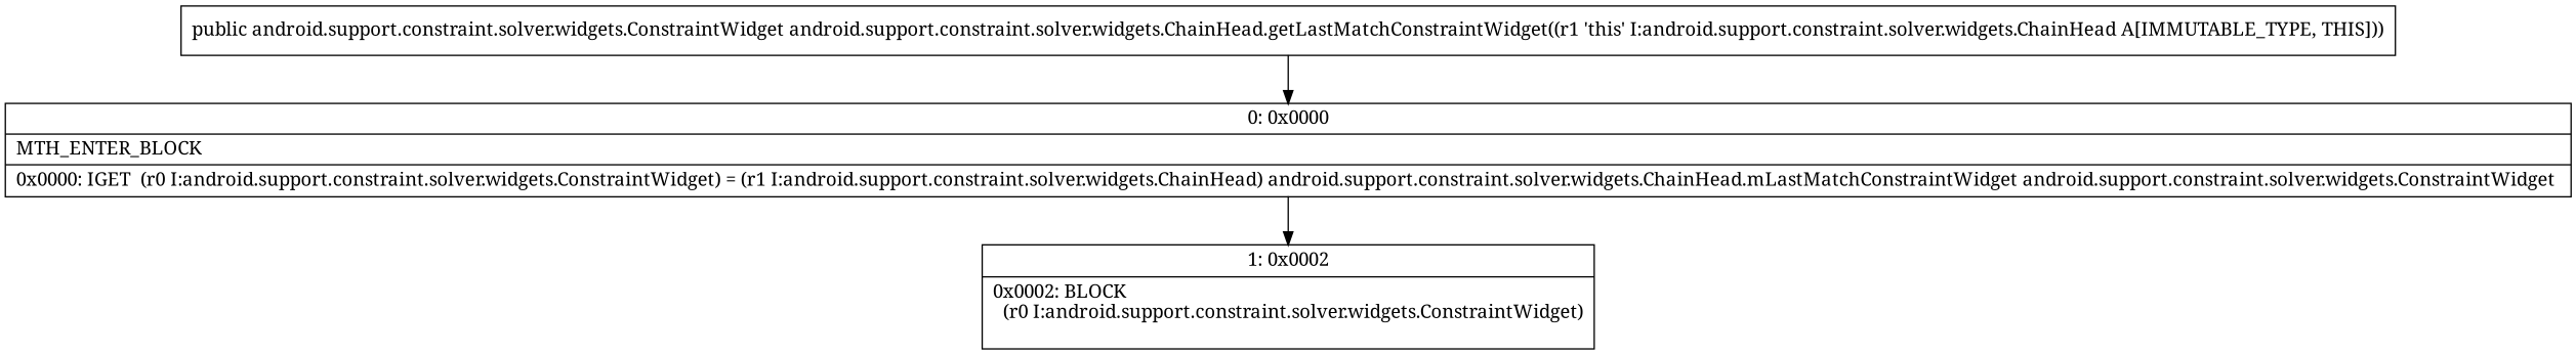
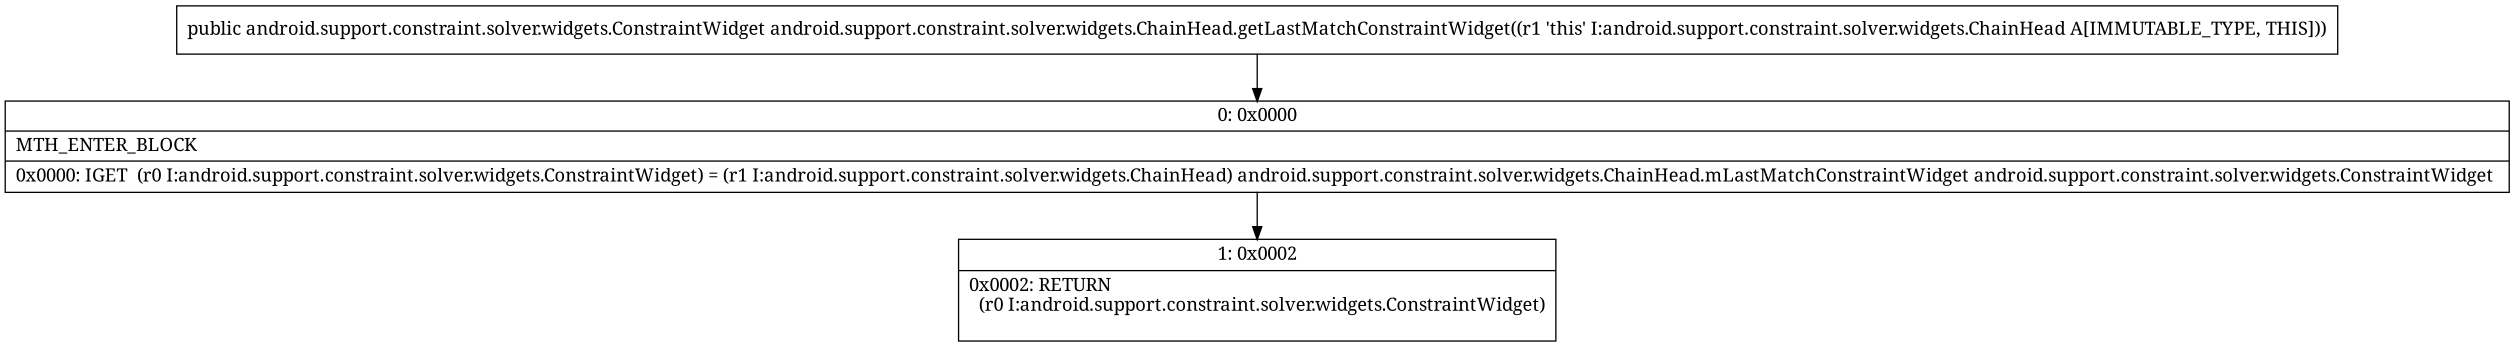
  digraph {
    fontname="Noto Serif"
    node [shape=record fontname="Noto Serif"]
    edge [fontname="Noto Serif"]
    n1 [label="{0\:\ 0x0000|MTH_ENTER_BLOCK\l|0x0000: IGET  (r0 I:android.support.constraint.solver.widgets.ConstraintWidget) = (r1 I:android.support.constraint.solver.widgets.ChainHead) android.support.constraint.solver.widgets.ChainHead.mLastMatchConstraintWidget android.support.constraint.solver.widgets.ConstraintWidget \l}"]
-   n2 [label="{1\:\ 0x0002|0x0002: BLOCK  \l  (r0 I:android.support.constraint.solver.widgets.ConstraintWidget)\l \l}"]
+   n2 [label="{1\:\ 0x0002|0x0002: RETURN  \l  (r0 I:android.support.constraint.solver.widgets.ConstraintWidget)\l \l}"]
    n3 [label="{public android.support.constraint.solver.widgets.ConstraintWidget android.support.constraint.solver.widgets.ChainHead.getLastMatchConstraintWidget((r1 'this' I:android.support.constraint.solver.widgets.ChainHead A[IMMUTABLE_TYPE, THIS])) }"]
    n1 -> n2
    n3 -> n1
  }
